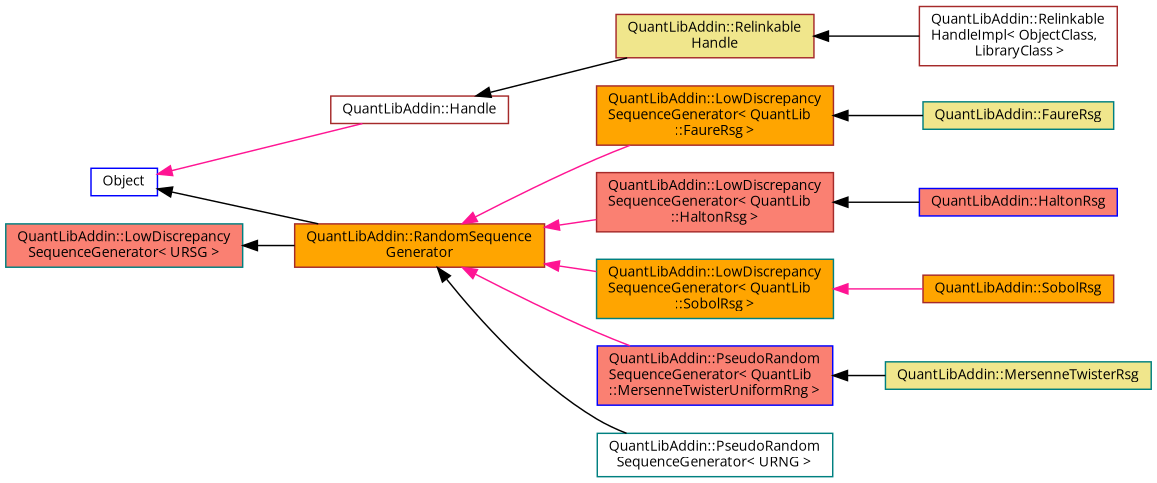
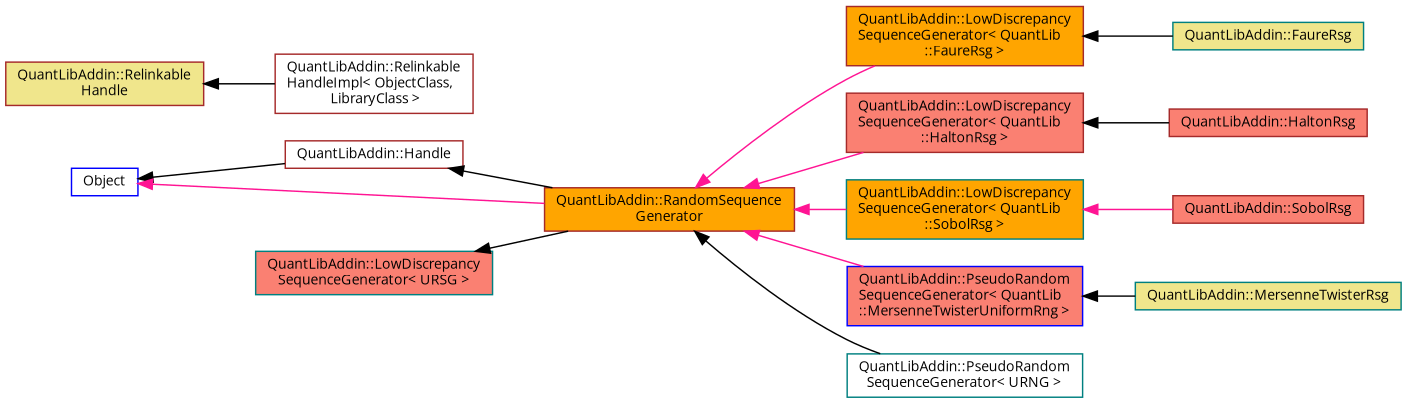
  digraph {
    fontname="Open Sans"
    rankdir=LR
    node [color=brown fillcolor=white fontname="Open Sans" fontsize=10 shape=record style=filled]
    edge [color=black dir=back fontname="Open Sans" fontsize=10 labelfontname=Helvetica labelfontsize=10 style=solid]
    n1 [color=blue height=0.2 label=Object width=0.4]
    n2 [height=0.2 label="QuantLibAddin::Handle" width=0.4]
    n3 [fillcolor=orange height=0.2 label="QuantLibAddin::RandomSequence\lGenerator" width=0.4]
    n4 [fillcolor=khaki height=0.2 label="QuantLibAddin::Relinkable\lHandle" width=0.4]
    n5 [fillcolor=orange height=0.2 label="QuantLibAddin::LowDiscrepancy\lSequenceGenerator\< QuantLib\l::FaureRsg \>" width=0.4]
    n6 [fillcolor=salmon height=0.2 label="QuantLibAddin::LowDiscrepancy\lSequenceGenerator\< QuantLib\l::HaltonRsg \>" width=0.4]
    n7 [color=teal fillcolor=orange height=0.2 label="QuantLibAddin::LowDiscrepancy\lSequenceGenerator\< QuantLib\l::SobolRsg \>" width=0.4]
    n8 [color=blue fillcolor=salmon height=0.2 label="QuantLibAddin::PseudoRandom\lSequenceGenerator\< QuantLib\l::MersenneTwisterUniformRng \>" width=0.4]
    n9 [color=teal height=0.2 label="QuantLibAddin::PseudoRandom\lSequenceGenerator\< URNG \>" width=0.4]
    n10 [height=0.2 label="QuantLibAddin::Relinkable\lHandleImpl\< ObjectClass,\l LibraryClass \>" width=0.4]
    n11 [color=teal fillcolor=khaki height=0.2 label="QuantLibAddin::FaureRsg" width=0.4]
-   n12 [color=blue fillcolor=salmon height=0.2 label="QuantLibAddin::HaltonRsg" width=0.4]
-   n13 [fillcolor=orange height=0.2 label="QuantLibAddin::SobolRsg" width=0.4]
+   n12 [fillcolor=salmon height=0.2 label="QuantLibAddin::HaltonRsg" width=0.4]
+   n13 [fillcolor=salmon height=0.2 label="QuantLibAddin::SobolRsg" width=0.4]
    n14 [color=teal fillcolor=khaki height=0.2 label="QuantLibAddin::MersenneTwisterRsg" width=0.4]
    n15 [color=teal fillcolor=salmon height=0.2 label="QuantLibAddin::LowDiscrepancy\lSequenceGenerator\< URSG \>" width=0.4]
-   n1 -> n2 [color=deeppink]
-   n1 -> n3
-   n2 -> n4
+   n1 -> n2
+   n1 -> n3 [color=deeppink]
+   n2 -> n3
    n3 -> n5 [color=deeppink]
    n3 -> n6 [color=deeppink]
    n3 -> n7 [color=deeppink]
    n3 -> n8 [color=deeppink]
    n3 -> n9
    n4 -> n10
    n5 -> n11
    n6 -> n12
    n7 -> n13 [color=deeppink]
    n8 -> n14
    n15 -> n3
  }
